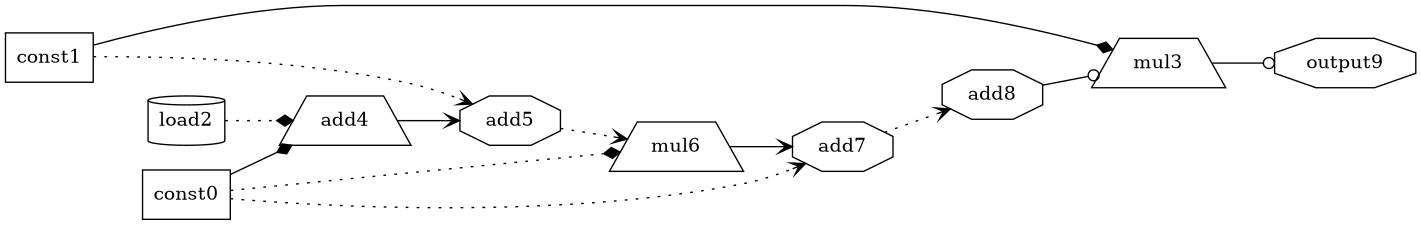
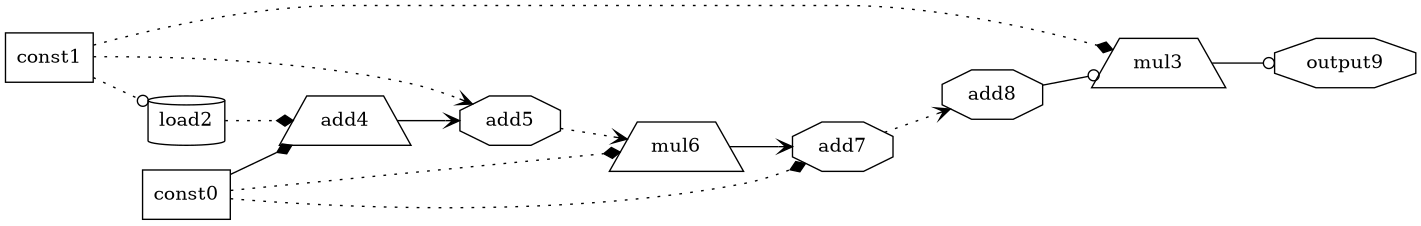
  digraph {
    rankdir=LR
    node [opcode=add shape=octagon]
    edge [arrowhead=vee operand=0 style=dotted]
    const0 [opcode=const shape=box]
    add4 [shape=trapezium]
    mul6 [opcode=mul shape=trapezium]
    add7
    add5
    add8
    mul3 [opcode=mul shape=trapezium]
    const1 [opcode=const shape=box]
    load2 [opcode=load shape=cylinder]
    output9 [opcode=output]
    const0 -> add4 [arrowhead=diamond style=solid]
    const0 -> mul6 [arrowhead=diamond]
-   const0 -> add7
+   const0 -> add7 [arrowhead=diamond]
    add4 -> add5 [operand=1 style=solid]
    mul6 -> add7 [operand=1 style=solid]
    add7 -> add8 [operand=1]
    add5 -> mul6 [operand=1]
    add8 -> mul3 [arrowhead=odot style=solid]
    mul3 -> output9 [arrowhead=odot style=solid]
    const1 -> add5
-   const1 -> mul3 [arrowhead=diamond operand=1 style=solid]
+   const1 -> mul3 [arrowhead=diamond operand=1]
+   const1 -> load2 [arrowhead=odot]
    load2 -> add4 [arrowhead=diamond operand=1]
  }
